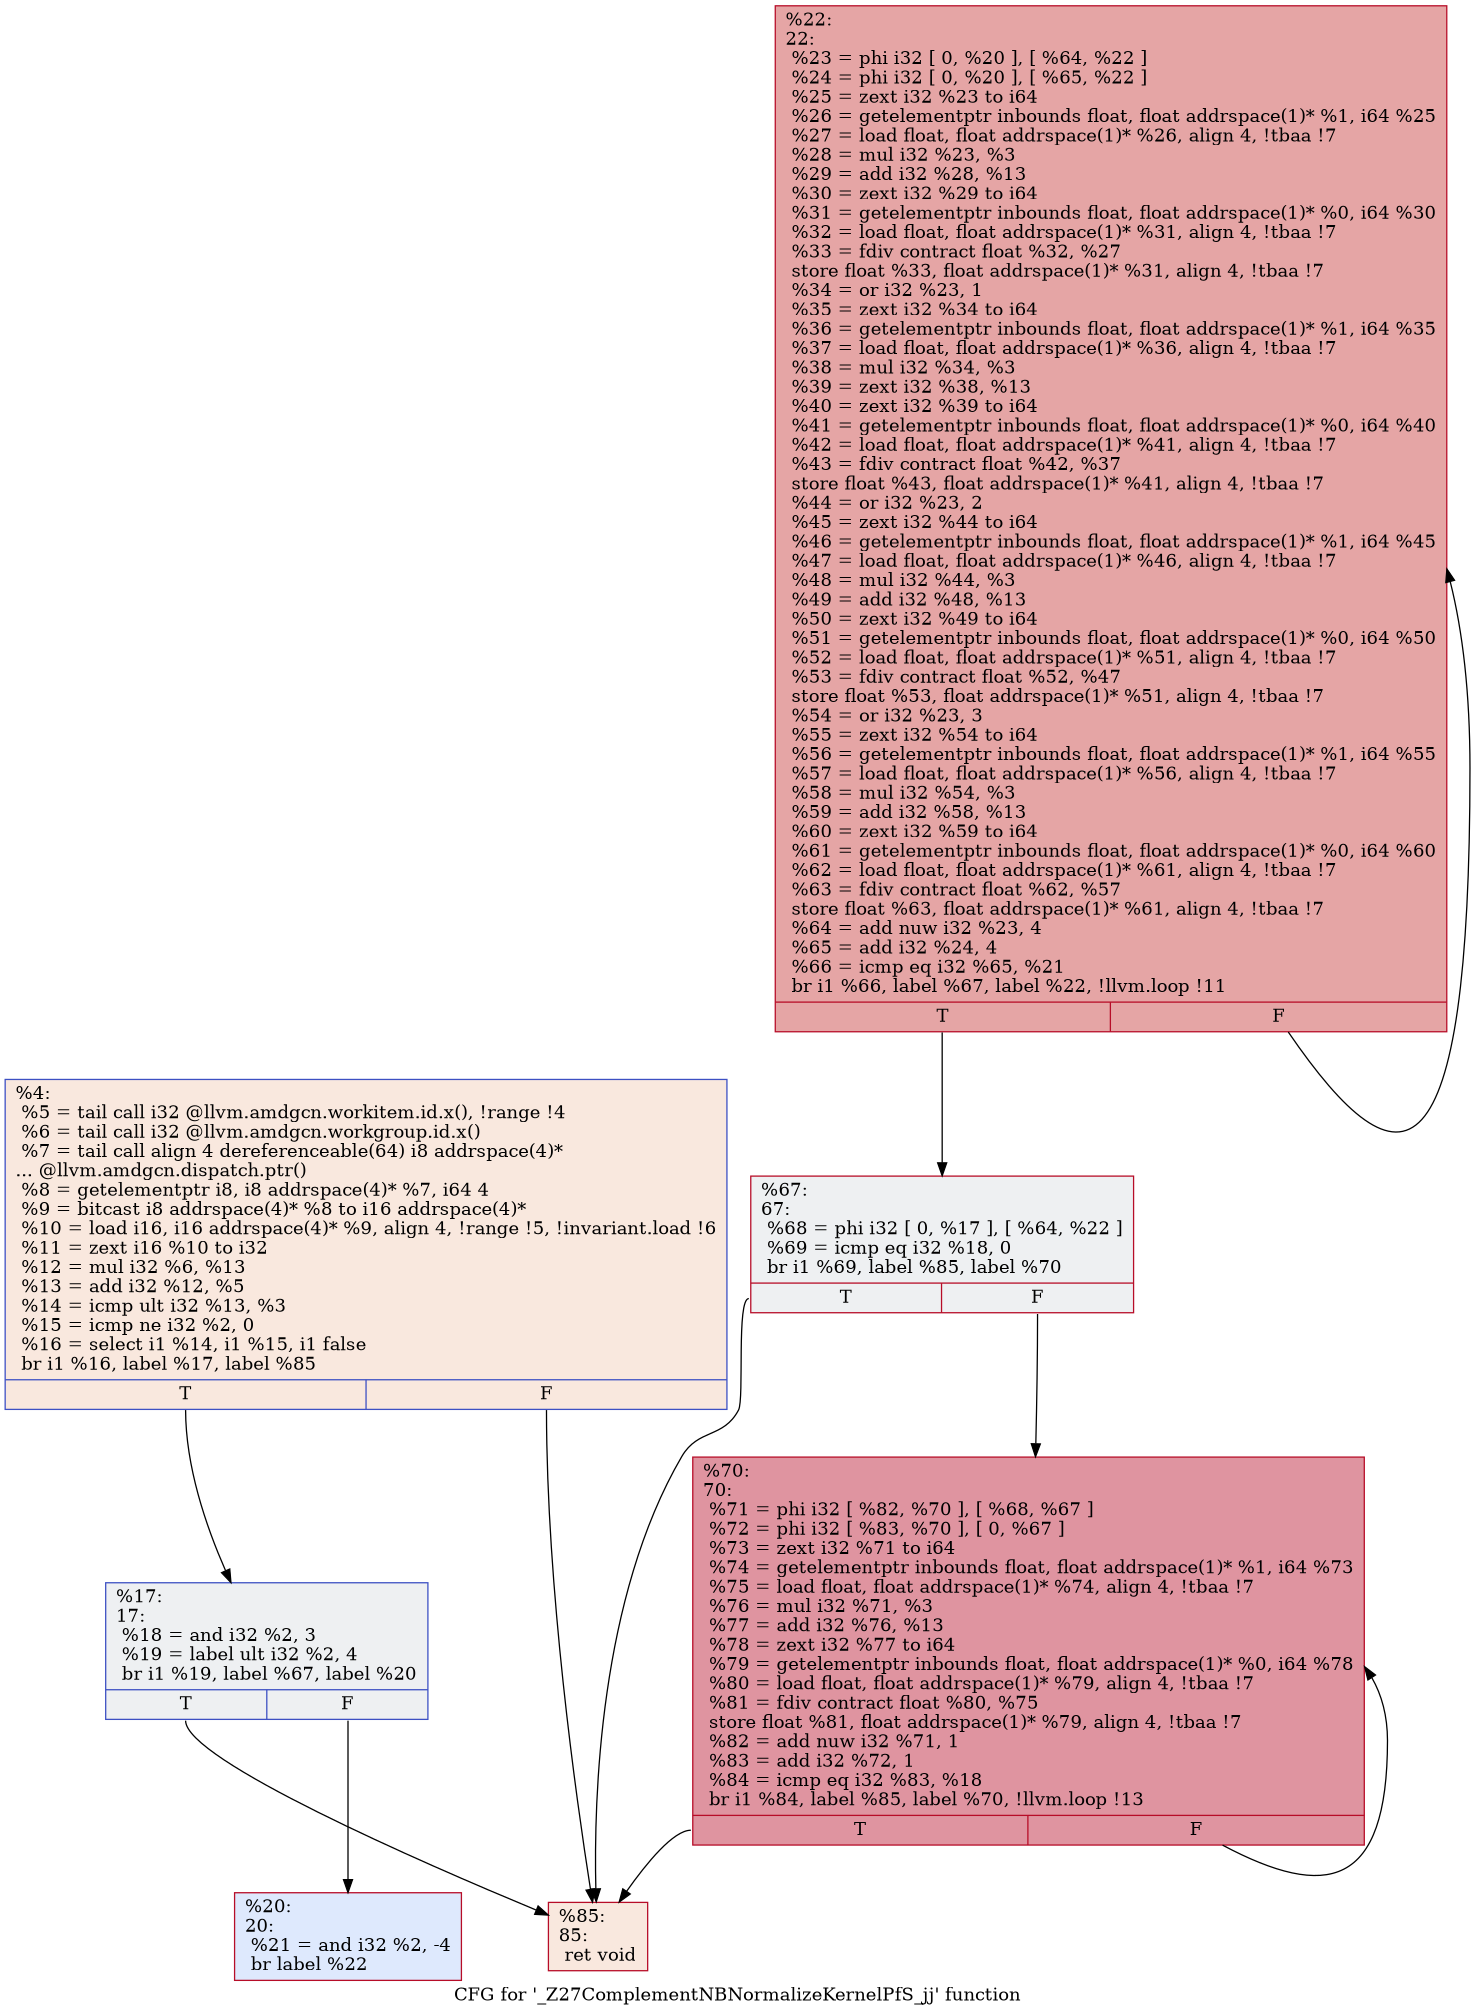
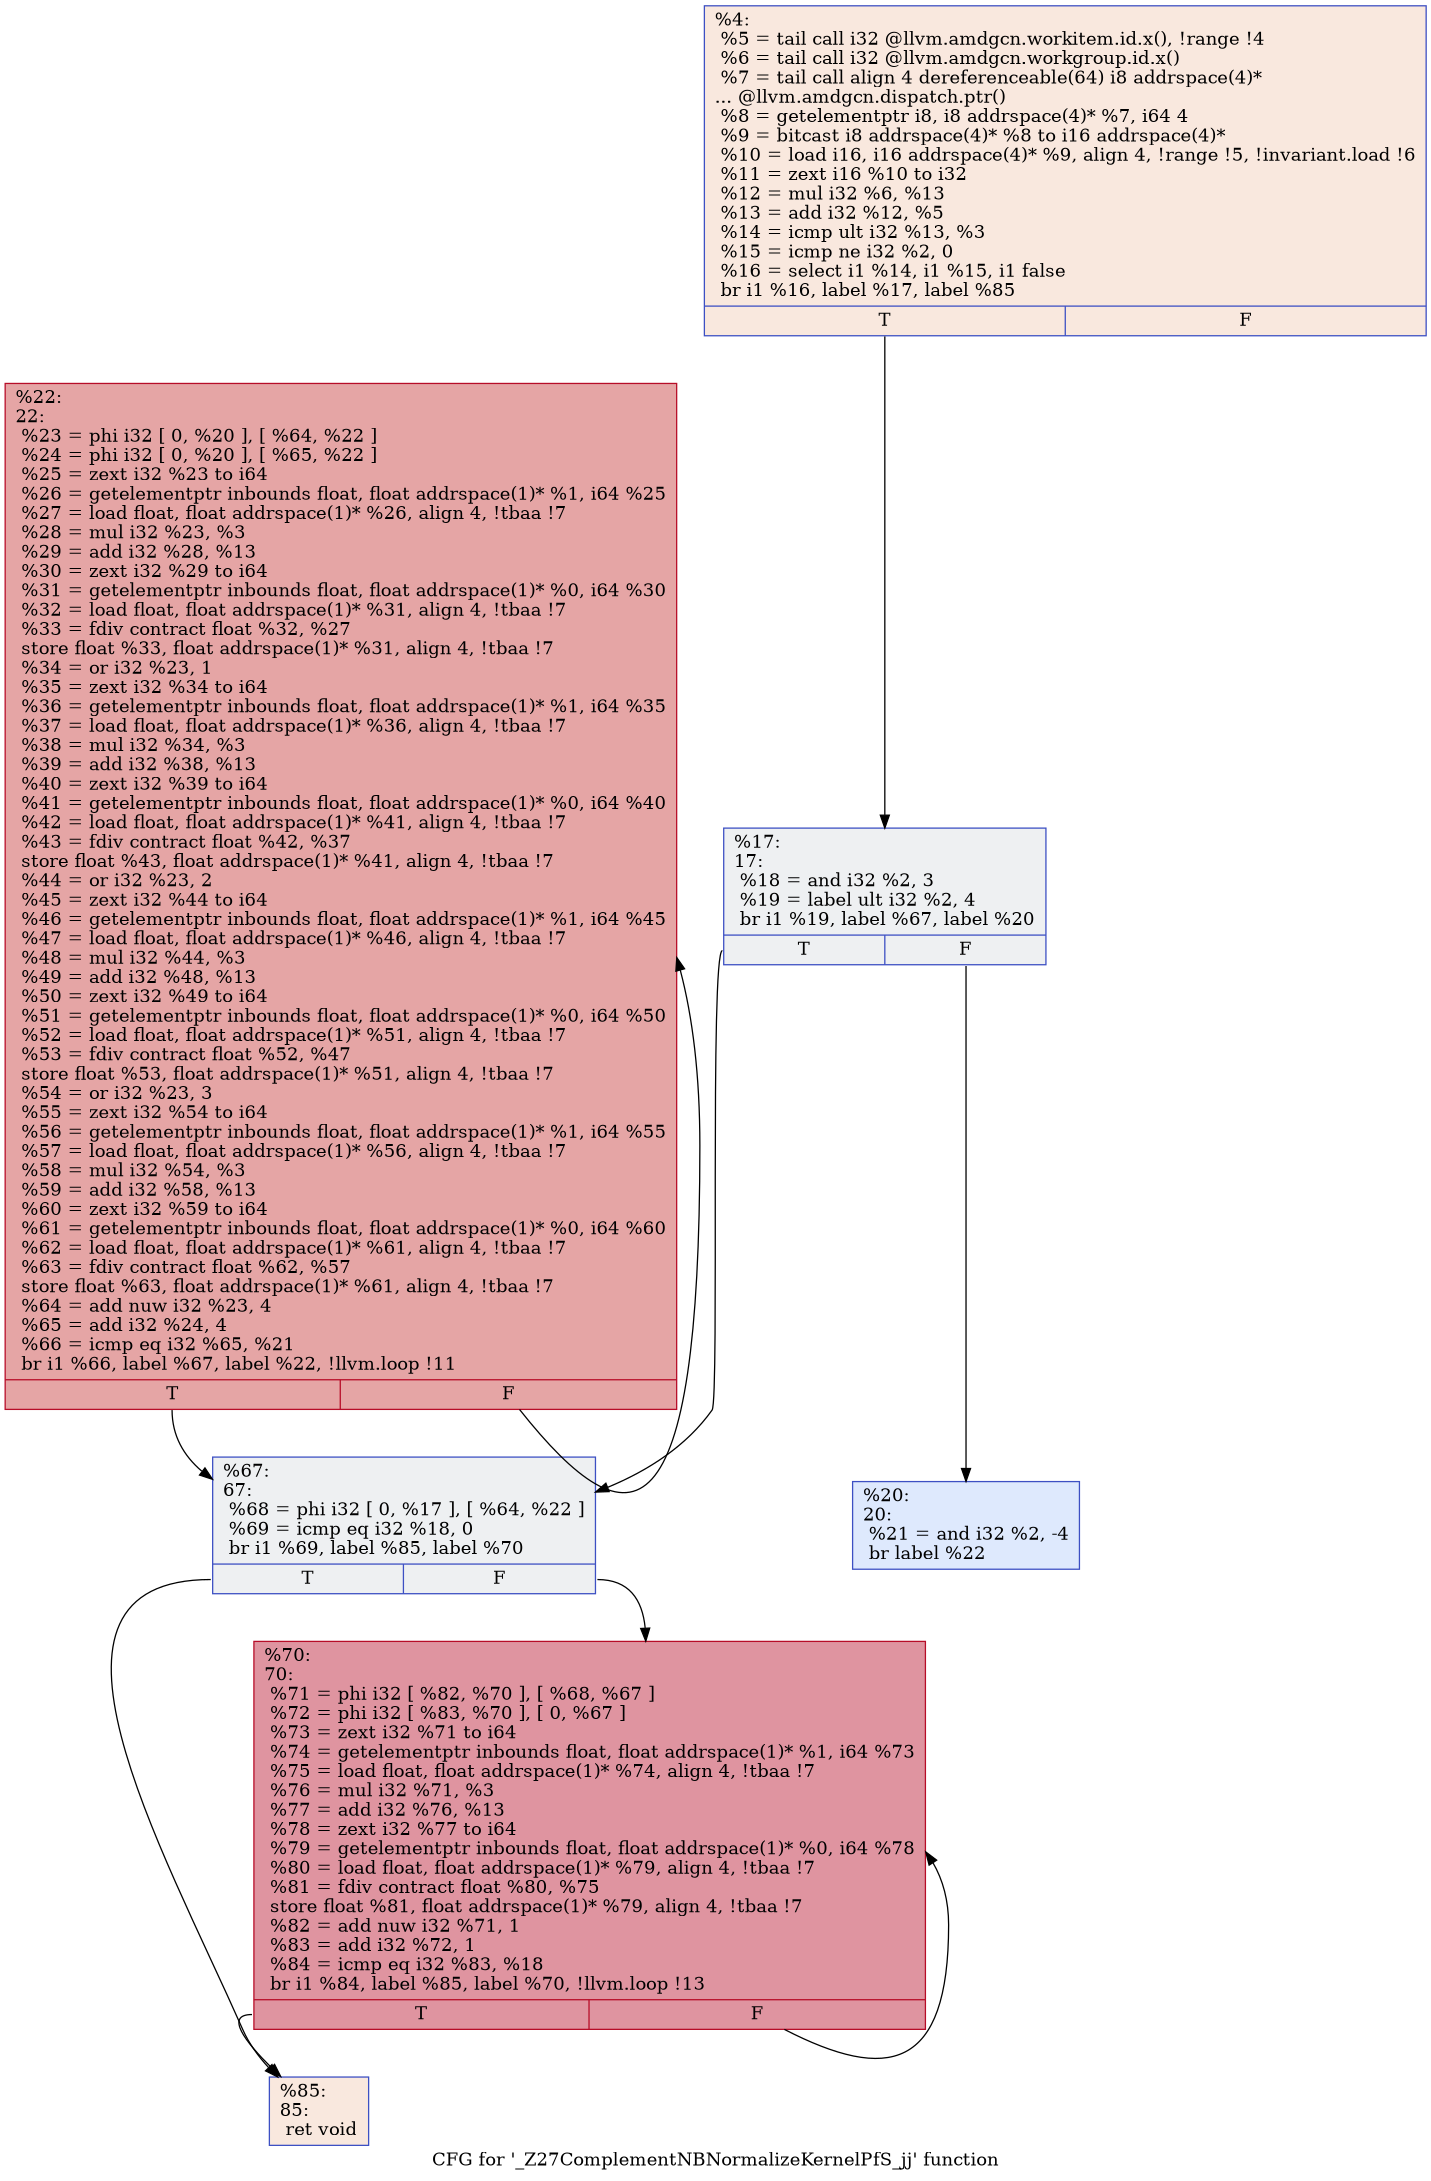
  digraph {
    fontname="DejaVu Serif"
    label="CFG for '_Z27ComplementNBNormalizeKernelPfS_jj' function"
    node [color="#3d50c3ff" fillcolor="#f2cab570" fontname="DejaVu Serif" shape=record style=filled]
    edge [fontname="DejaVu Serif" tailport=s0]
    n1 [label="{%4:\l  %5 = tail call i32 @llvm.amdgcn.workitem.id.x(), !range !4\l  %6 = tail call i32 @llvm.amdgcn.workgroup.id.x()\l  %7 = tail call align 4 dereferenceable(64) i8 addrspace(4)*\l... @llvm.amdgcn.dispatch.ptr()\l  %8 = getelementptr i8, i8 addrspace(4)* %7, i64 4\l  %9 = bitcast i8 addrspace(4)* %8 to i16 addrspace(4)*\l  %10 = load i16, i16 addrspace(4)* %9, align 4, !range !5, !invariant.load !6\l  %11 = zext i16 %10 to i32\l  %12 = mul i32 %6, %13\l  %13 = add i32 %12, %5\l  %14 = icmp ult i32 %13, %3\l  %15 = icmp ne i32 %2, 0\l  %16 = select i1 %14, i1 %15, i1 false\l  br i1 %16, label %17, label %85\l|{<s0>T|<s1>F}}"]
    n2 [fillcolor="#d9dce170" label="{%17:\l17:                                               \l  %18 = and i32 %2, 3\l  %19 = label ult i32 %2, 4\l  br i1 %19, label %67, label %20\l|{<s0>T|<s1>F}}"]
-   n3 [color="#b70d28ff" label="{%85:\l85:                                               \l  ret void\l}"]
-   n4 [color="#b70d28ff" fillcolor="#d9dce170" label="{%67:\l67:                                               \l  %68 = phi i32 [ 0, %17 ], [ %64, %22 ]\l  %69 = icmp eq i32 %18, 0\l  br i1 %69, label %85, label %70\l|{<s0>T|<s1>F}}"]
-   n5 [color="#b70d28ff" fillcolor="#b5cdfa70" label="{%20:\l20:                                               \l  %21 = and i32 %2, -4\l  br label %22\l}"]
+   n3 [label="{%85:\l85:                                               \l  ret void\l}"]
+   n4 [fillcolor="#d9dce170" label="{%67:\l67:                                               \l  %68 = phi i32 [ 0, %17 ], [ %64, %22 ]\l  %69 = icmp eq i32 %18, 0\l  br i1 %69, label %85, label %70\l|{<s0>T|<s1>F}}"]
+   n5 [fillcolor="#b5cdfa70" label="{%20:\l20:                                               \l  %21 = and i32 %2, -4\l  br label %22\l}"]
    n6 [color="#b70d28ff" fillcolor="#b70d2870" label="{%70:\l70:                                               \l  %71 = phi i32 [ %82, %70 ], [ %68, %67 ]\l  %72 = phi i32 [ %83, %70 ], [ 0, %67 ]\l  %73 = zext i32 %71 to i64\l  %74 = getelementptr inbounds float, float addrspace(1)* %1, i64 %73\l  %75 = load float, float addrspace(1)* %74, align 4, !tbaa !7\l  %76 = mul i32 %71, %3\l  %77 = add i32 %76, %13\l  %78 = zext i32 %77 to i64\l  %79 = getelementptr inbounds float, float addrspace(1)* %0, i64 %78\l  %80 = load float, float addrspace(1)* %79, align 4, !tbaa !7\l  %81 = fdiv contract float %80, %75\l  store float %81, float addrspace(1)* %79, align 4, !tbaa !7\l  %82 = add nuw i32 %71, 1\l  %83 = add i32 %72, 1\l  %84 = icmp eq i32 %83, %18\l  br i1 %84, label %85, label %70, !llvm.loop !13\l|{<s0>T|<s1>F}}"]
-   n7 [color="#b70d28ff" fillcolor="#c5333470" label="{%22:\l22:                                               \l  %23 = phi i32 [ 0, %20 ], [ %64, %22 ]\l  %24 = phi i32 [ 0, %20 ], [ %65, %22 ]\l  %25 = zext i32 %23 to i64\l  %26 = getelementptr inbounds float, float addrspace(1)* %1, i64 %25\l  %27 = load float, float addrspace(1)* %26, align 4, !tbaa !7\l  %28 = mul i32 %23, %3\l  %29 = add i32 %28, %13\l  %30 = zext i32 %29 to i64\l  %31 = getelementptr inbounds float, float addrspace(1)* %0, i64 %30\l  %32 = load float, float addrspace(1)* %31, align 4, !tbaa !7\l  %33 = fdiv contract float %32, %27\l  store float %33, float addrspace(1)* %31, align 4, !tbaa !7\l  %34 = or i32 %23, 1\l  %35 = zext i32 %34 to i64\l  %36 = getelementptr inbounds float, float addrspace(1)* %1, i64 %35\l  %37 = load float, float addrspace(1)* %36, align 4, !tbaa !7\l  %38 = mul i32 %34, %3\l  %39 = zext i32 %38, %13\l  %40 = zext i32 %39 to i64\l  %41 = getelementptr inbounds float, float addrspace(1)* %0, i64 %40\l  %42 = load float, float addrspace(1)* %41, align 4, !tbaa !7\l  %43 = fdiv contract float %42, %37\l  store float %43, float addrspace(1)* %41, align 4, !tbaa !7\l  %44 = or i32 %23, 2\l  %45 = zext i32 %44 to i64\l  %46 = getelementptr inbounds float, float addrspace(1)* %1, i64 %45\l  %47 = load float, float addrspace(1)* %46, align 4, !tbaa !7\l  %48 = mul i32 %44, %3\l  %49 = add i32 %48, %13\l  %50 = zext i32 %49 to i64\l  %51 = getelementptr inbounds float, float addrspace(1)* %0, i64 %50\l  %52 = load float, float addrspace(1)* %51, align 4, !tbaa !7\l  %53 = fdiv contract float %52, %47\l  store float %53, float addrspace(1)* %51, align 4, !tbaa !7\l  %54 = or i32 %23, 3\l  %55 = zext i32 %54 to i64\l  %56 = getelementptr inbounds float, float addrspace(1)* %1, i64 %55\l  %57 = load float, float addrspace(1)* %56, align 4, !tbaa !7\l  %58 = mul i32 %54, %3\l  %59 = add i32 %58, %13\l  %60 = zext i32 %59 to i64\l  %61 = getelementptr inbounds float, float addrspace(1)* %0, i64 %60\l  %62 = load float, float addrspace(1)* %61, align 4, !tbaa !7\l  %63 = fdiv contract float %62, %57\l  store float %63, float addrspace(1)* %61, align 4, !tbaa !7\l  %64 = add nuw i32 %23, 4\l  %65 = add i32 %24, 4\l  %66 = icmp eq i32 %65, %21\l  br i1 %66, label %67, label %22, !llvm.loop !11\l|{<s0>T|<s1>F}}"]
+   n7 [color="#b70d28ff" fillcolor="#c5333470" label="{%22:\l22:                                               \l  %23 = phi i32 [ 0, %20 ], [ %64, %22 ]\l  %24 = phi i32 [ 0, %20 ], [ %65, %22 ]\l  %25 = zext i32 %23 to i64\l  %26 = getelementptr inbounds float, float addrspace(1)* %1, i64 %25\l  %27 = load float, float addrspace(1)* %26, align 4, !tbaa !7\l  %28 = mul i32 %23, %3\l  %29 = add i32 %28, %13\l  %30 = zext i32 %29 to i64\l  %31 = getelementptr inbounds float, float addrspace(1)* %0, i64 %30\l  %32 = load float, float addrspace(1)* %31, align 4, !tbaa !7\l  %33 = fdiv contract float %32, %27\l  store float %33, float addrspace(1)* %31, align 4, !tbaa !7\l  %34 = or i32 %23, 1\l  %35 = zext i32 %34 to i64\l  %36 = getelementptr inbounds float, float addrspace(1)* %1, i64 %35\l  %37 = load float, float addrspace(1)* %36, align 4, !tbaa !7\l  %38 = mul i32 %34, %3\l  %39 = add i32 %38, %13\l  %40 = zext i32 %39 to i64\l  %41 = getelementptr inbounds float, float addrspace(1)* %0, i64 %40\l  %42 = load float, float addrspace(1)* %41, align 4, !tbaa !7\l  %43 = fdiv contract float %42, %37\l  store float %43, float addrspace(1)* %41, align 4, !tbaa !7\l  %44 = or i32 %23, 2\l  %45 = zext i32 %44 to i64\l  %46 = getelementptr inbounds float, float addrspace(1)* %1, i64 %45\l  %47 = load float, float addrspace(1)* %46, align 4, !tbaa !7\l  %48 = mul i32 %44, %3\l  %49 = add i32 %48, %13\l  %50 = zext i32 %49 to i64\l  %51 = getelementptr inbounds float, float addrspace(1)* %0, i64 %50\l  %52 = load float, float addrspace(1)* %51, align 4, !tbaa !7\l  %53 = fdiv contract float %52, %47\l  store float %53, float addrspace(1)* %51, align 4, !tbaa !7\l  %54 = or i32 %23, 3\l  %55 = zext i32 %54 to i64\l  %56 = getelementptr inbounds float, float addrspace(1)* %1, i64 %55\l  %57 = load float, float addrspace(1)* %56, align 4, !tbaa !7\l  %58 = mul i32 %54, %3\l  %59 = add i32 %58, %13\l  %60 = zext i32 %59 to i64\l  %61 = getelementptr inbounds float, float addrspace(1)* %0, i64 %60\l  %62 = load float, float addrspace(1)* %61, align 4, !tbaa !7\l  %63 = fdiv contract float %62, %57\l  store float %63, float addrspace(1)* %61, align 4, !tbaa !7\l  %64 = add nuw i32 %23, 4\l  %65 = add i32 %24, 4\l  %66 = icmp eq i32 %65, %21\l  br i1 %66, label %67, label %22, !llvm.loop !11\l|{<s0>T|<s1>F}}"]
    n1 -> n2
-   n1 -> n3 [tailport=s1]
-   n2 -> n3
+   n2 -> n4
    n2 -> n5 [tailport=s1]
    n4 -> n3
    n4 -> n6 [tailport=s1]
    n6 -> n3
    n6 -> n6 [tailport=s1]
    n7 -> n4
    n7 -> n7 [tailport=s1]
  }
